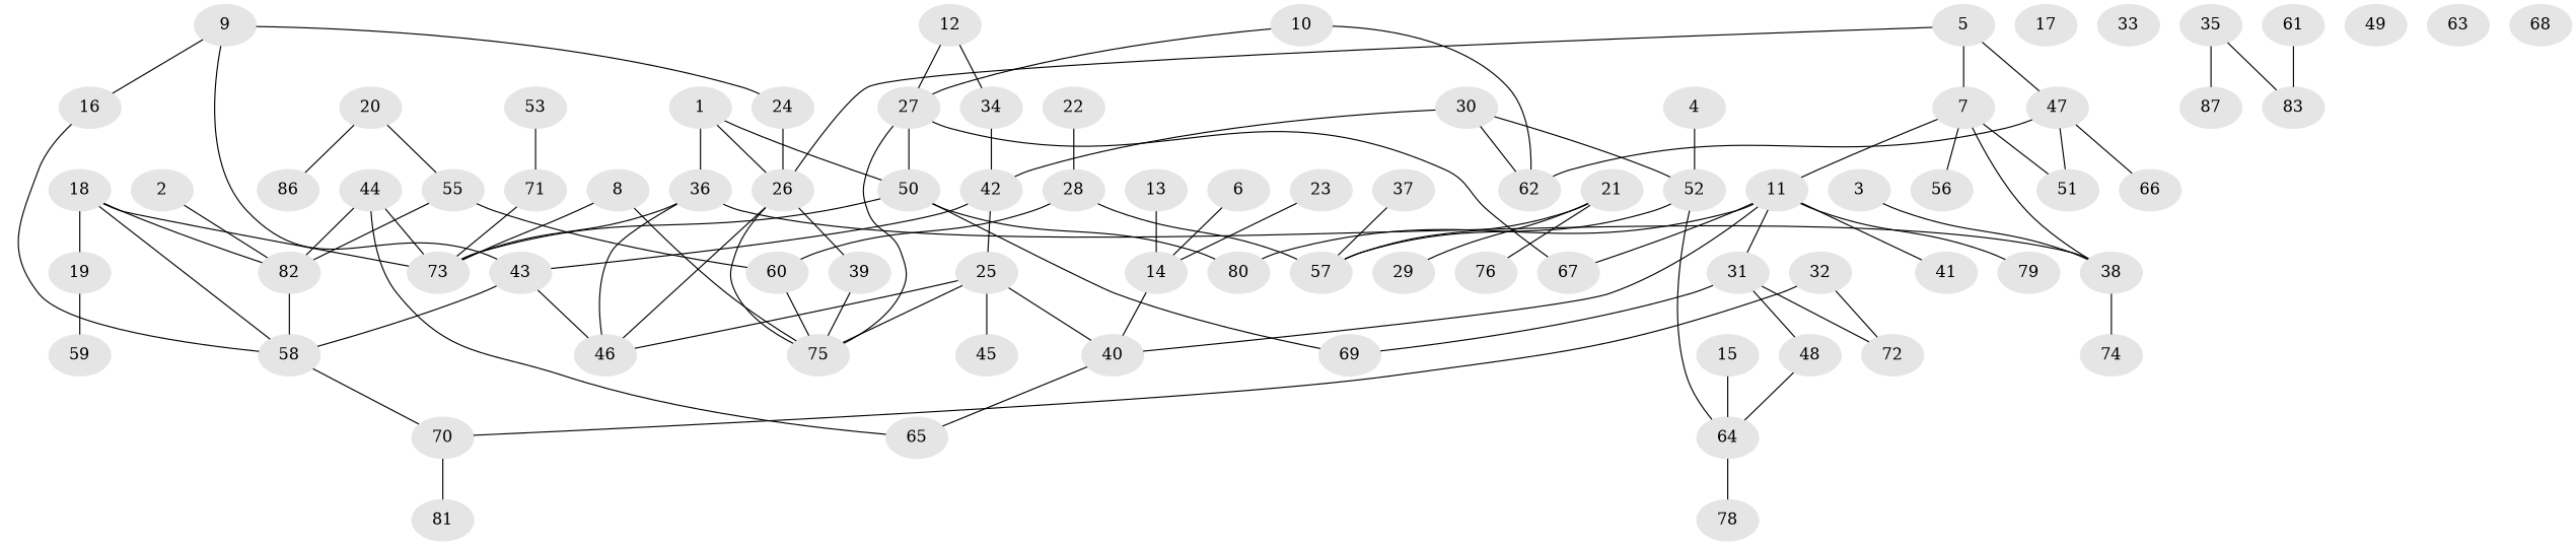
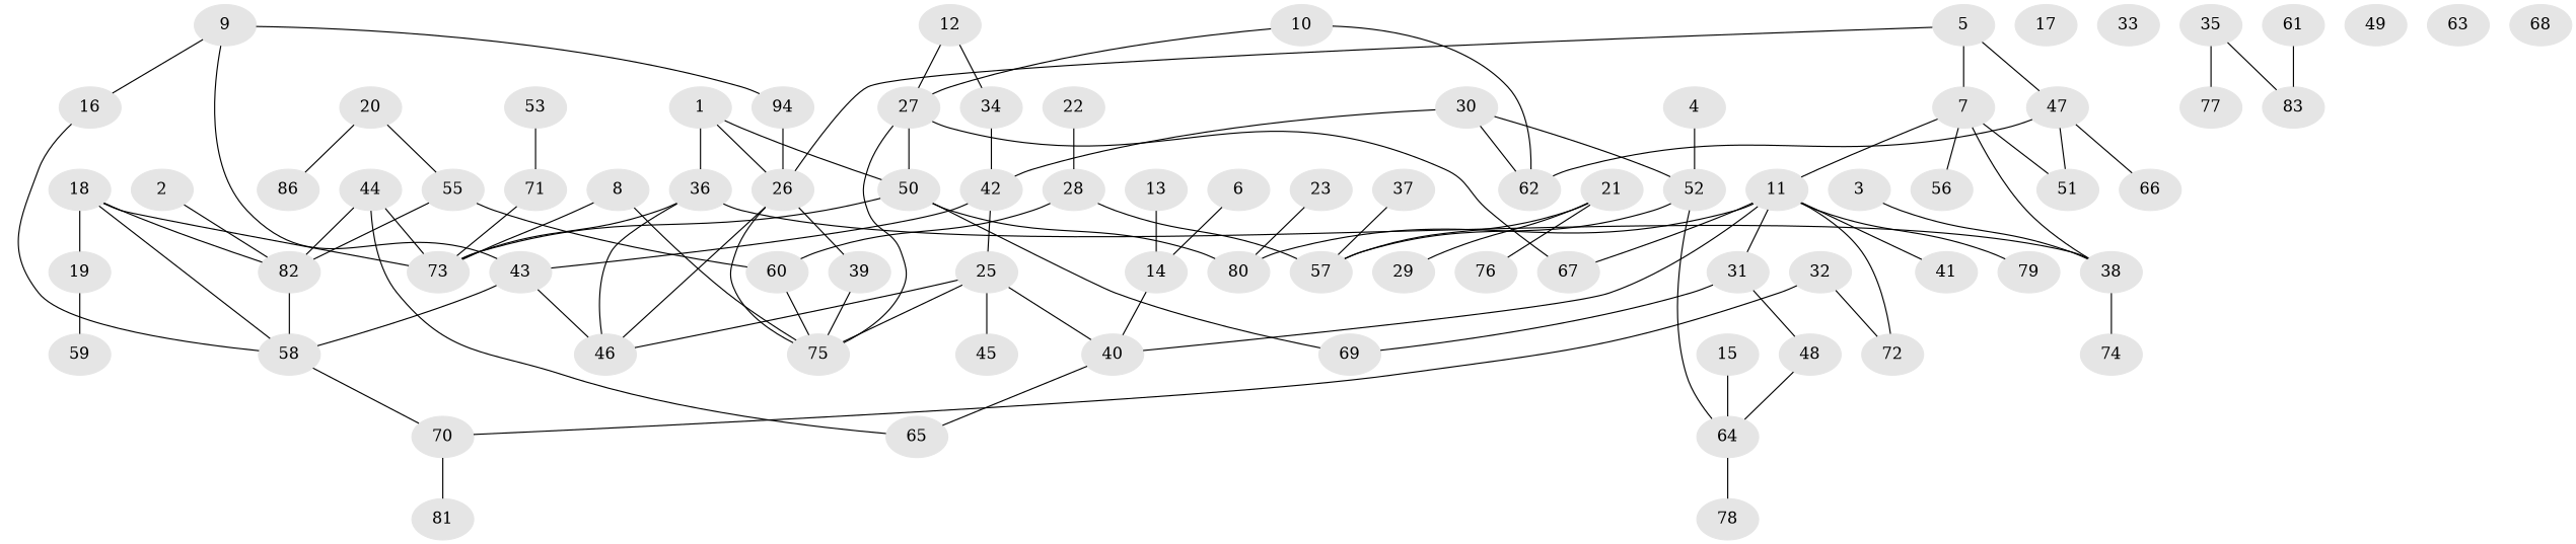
  graph {
    node [color=gray90 style=filled]
    1
    26
    36
    50
    75
    39
    46
    38
    73
    80
    69
    2
    82
    58
    70
    3
    74
    4
    52
    64
    57
    5
    7
    47
    11
    51
    56
    62
    66
    6
    14
    40
    31
    41
    67
    79
    8
    28
    60
    9
    16
-   24
+   24 [label=94]
    43
    10
    27
    48
    72
    65
    12
    34
    42
    13
    15
    37
    78
    18
    19
    17
    59
    20
    55
    n62 [label=86]
    21
    29
    76
    22
    23
    25
    45
    30
    32
    81
    33
    35
-   77 [label=87]
+   77
    83
    44
    49
    53
    71
    61
    63
    68
    1 -- 26
    1 -- 36
    1 -- 50
    26 -- 75
    26 -- 39
    26 -- 46
    36 -- 46
    36 -- 38
    36 -- 73
    50 -- 73
    50 -- 80
    50 -- 69
    39 -- 75
    38 -- 74
    2 -- 82
    82 -- 58
    58 -- 70
    70 -- 81
    3 -- 38
    4 -- 52
    52 -- 64
    52 -- 57
    64 -- 78
    5 -- 26
    5 -- 7
    5 -- 47
    7 -- 38
    7 -- 11
    7 -- 51
    7 -- 56
    47 -- 51
    47 -- 62
    47 -- 66
    11 -- 80
    11 -- 40
    11 -- 31
    11 -- 41
    11 -- 67
    11 -- 79
    6 -- 14
    14 -- 40
    40 -- 65
    31 -- 69
    31 -- 48
-   31 -- 72
+   11 -- 72
    8 -- 75
    8 -- 73
    28 -- 57
    28 -- 60
    60 -- 75
    9 -- 16
    9 -- 24
    9 -- 43
    16 -- 58
    24 -- 26
    43 -- 46
    43 -- 58
    10 -- 62
    10 -- 27
    27 -- 50
    27 -- 75
    27 -- 67
    48 -- 64
    12 -- 27
    12 -- 34
    34 -- 42
    42 -- 43
    42 -- 25
    13 -- 14
    15 -- 64
    37 -- 57
    18 -- 73
    18 -- 82
    18 -- 58
    18 -- 19
    19 -- 59
    20 -- 55
    20 -- n62
    55 -- 82
    55 -- 60
    21 -- 57
    21 -- 29
    21 -- 76
    22 -- 28
-   23 -- 14
+   23 -- 80
    25 -- 75
    25 -- 46
    25 -- 40
    25 -- 45
    30 -- 52
    30 -- 62
    30 -- 42
    32 -- 70
    32 -- 72
    35 -- 77
    35 -- 83
    44 -- 73
    44 -- 82
    44 -- 65
    53 -- 71
    71 -- 73
    61 -- 83
  }
